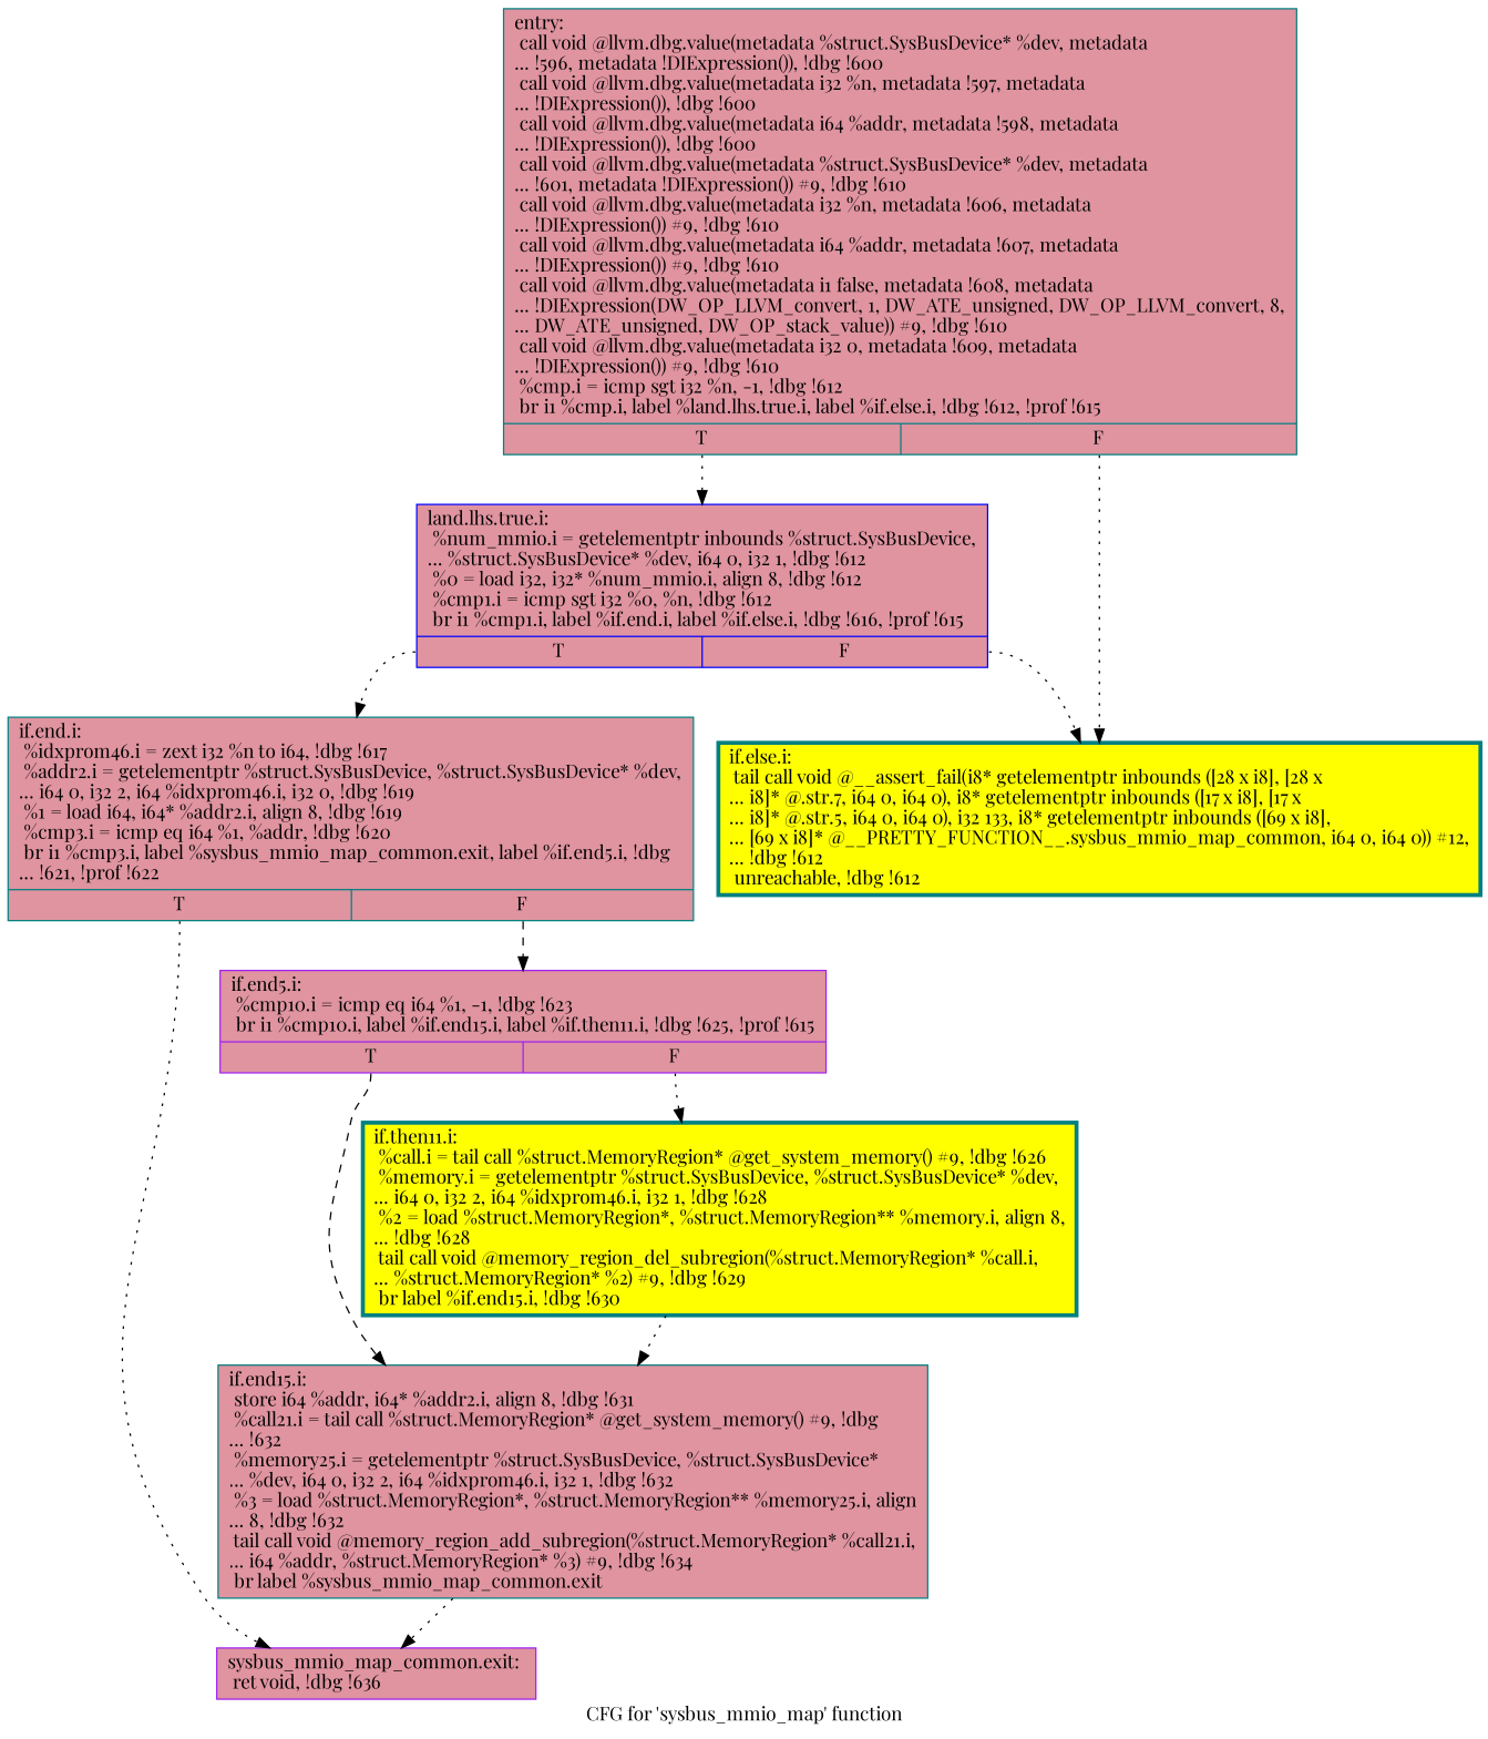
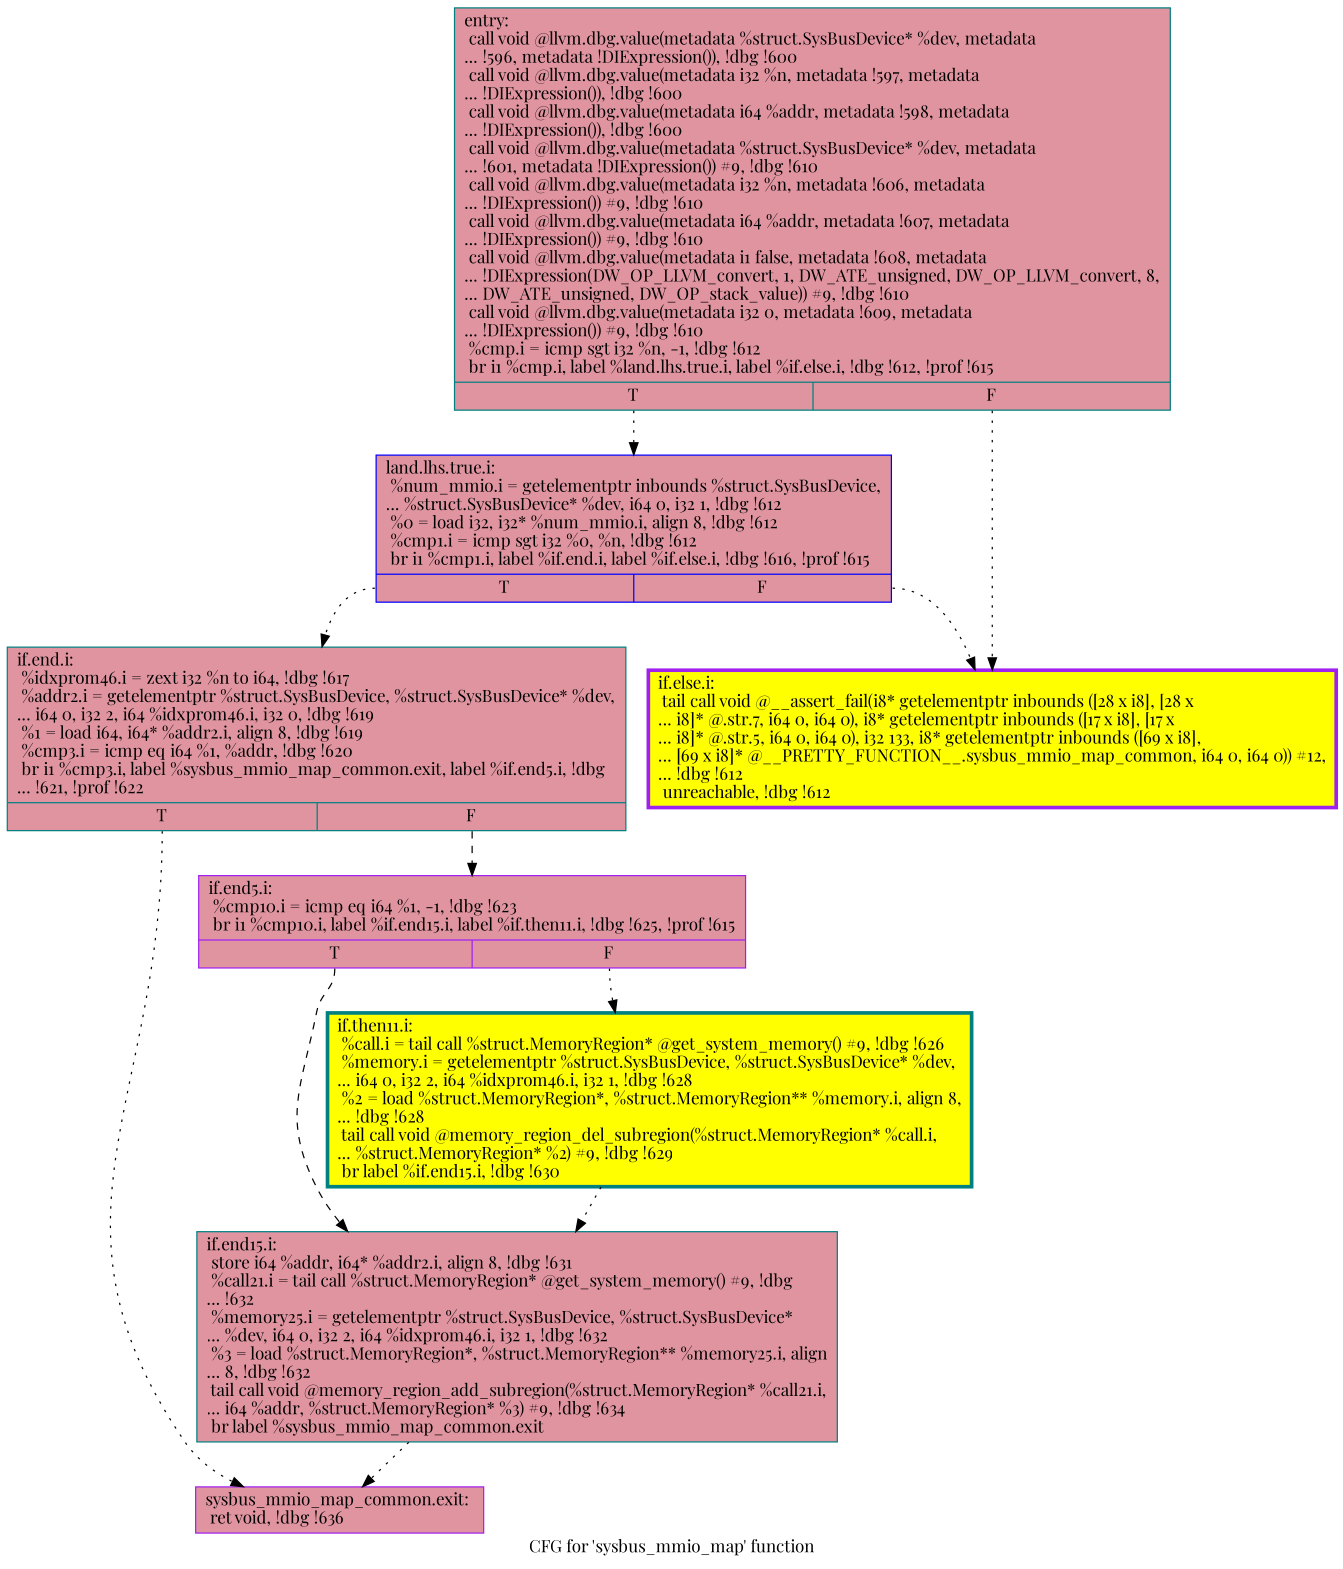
  digraph {
    label="CFG for 'sysbus_mmio_map' function"
    fontname="Playfair Display"
    node [color=teal fillcolor="#b70d2870" shape=record style=filled fontname="Playfair Display"]
    edge [tailport=s0 style=dotted fontname="Playfair Display"]
    n1 [label="{entry:\l  call void @llvm.dbg.value(metadata %struct.SysBusDevice* %dev, metadata\l... !596, metadata !DIExpression()), !dbg !600\l  call void @llvm.dbg.value(metadata i32 %n, metadata !597, metadata\l... !DIExpression()), !dbg !600\l  call void @llvm.dbg.value(metadata i64 %addr, metadata !598, metadata\l... !DIExpression()), !dbg !600\l  call void @llvm.dbg.value(metadata %struct.SysBusDevice* %dev, metadata\l... !601, metadata !DIExpression()) #9, !dbg !610\l  call void @llvm.dbg.value(metadata i32 %n, metadata !606, metadata\l... !DIExpression()) #9, !dbg !610\l  call void @llvm.dbg.value(metadata i64 %addr, metadata !607, metadata\l... !DIExpression()) #9, !dbg !610\l  call void @llvm.dbg.value(metadata i1 false, metadata !608, metadata\l... !DIExpression(DW_OP_LLVM_convert, 1, DW_ATE_unsigned, DW_OP_LLVM_convert, 8,\l... DW_ATE_unsigned, DW_OP_stack_value)) #9, !dbg !610\l  call void @llvm.dbg.value(metadata i32 0, metadata !609, metadata\l... !DIExpression()) #9, !dbg !610\l  %cmp.i = icmp sgt i32 %n, -1, !dbg !612\l  br i1 %cmp.i, label %land.lhs.true.i, label %if.else.i, !dbg !612, !prof !615\l|{<s0>T|<s1>F}}"]
    n2 [color=blue label="{land.lhs.true.i:                                  \l  %num_mmio.i = getelementptr inbounds %struct.SysBusDevice,\l... %struct.SysBusDevice* %dev, i64 0, i32 1, !dbg !612\l  %0 = load i32, i32* %num_mmio.i, align 8, !dbg !612\l  %cmp1.i = icmp sgt i32 %0, %n, !dbg !612\l  br i1 %cmp1.i, label %if.end.i, label %if.else.i, !dbg !616, !prof !615\l|{<s0>T|<s1>F}}"]
-   n3 [fillcolor=yellow label="{if.else.i:                                        \l  tail call void @__assert_fail(i8* getelementptr inbounds ([28 x i8], [28 x\l... i8]* @.str.7, i64 0, i64 0), i8* getelementptr inbounds ([17 x i8], [17 x\l... i8]* @.str.5, i64 0, i64 0), i32 133, i8* getelementptr inbounds ([69 x i8],\l... [69 x i8]* @__PRETTY_FUNCTION__.sysbus_mmio_map_common, i64 0, i64 0)) #12,\l... !dbg !612\l  unreachable, !dbg !612\l}" penwidth=3.0]
+   n3 [color=purple fillcolor=yellow label="{if.else.i:                                        \l  tail call void @__assert_fail(i8* getelementptr inbounds ([28 x i8], [28 x\l... i8]* @.str.7, i64 0, i64 0), i8* getelementptr inbounds ([17 x i8], [17 x\l... i8]* @.str.5, i64 0, i64 0), i32 133, i8* getelementptr inbounds ([69 x i8],\l... [69 x i8]* @__PRETTY_FUNCTION__.sysbus_mmio_map_common, i64 0, i64 0)) #12,\l... !dbg !612\l  unreachable, !dbg !612\l}" penwidth=3.0]
    n4 [label="{if.end.i:                                         \l  %idxprom46.i = zext i32 %n to i64, !dbg !617\l  %addr2.i = getelementptr %struct.SysBusDevice, %struct.SysBusDevice* %dev,\l... i64 0, i32 2, i64 %idxprom46.i, i32 0, !dbg !619\l  %1 = load i64, i64* %addr2.i, align 8, !dbg !619\l  %cmp3.i = icmp eq i64 %1, %addr, !dbg !620\l  br i1 %cmp3.i, label %sysbus_mmio_map_common.exit, label %if.end5.i, !dbg\l... !621, !prof !622\l|{<s0>T|<s1>F}}"]
    n5 [color=purple label="{sysbus_mmio_map_common.exit:                      \l  ret void, !dbg !636\l}"]
    n6 [color=purple label="{if.end5.i:                                        \l  %cmp10.i = icmp eq i64 %1, -1, !dbg !623\l  br i1 %cmp10.i, label %if.end15.i, label %if.then11.i, !dbg !625, !prof !615\l|{<s0>T|<s1>F}}"]
    n7 [label="{if.end15.i:                                       \l  store i64 %addr, i64* %addr2.i, align 8, !dbg !631\l  %call21.i = tail call %struct.MemoryRegion* @get_system_memory() #9, !dbg\l... !632\l  %memory25.i = getelementptr %struct.SysBusDevice, %struct.SysBusDevice*\l... %dev, i64 0, i32 2, i64 %idxprom46.i, i32 1, !dbg !632\l  %3 = load %struct.MemoryRegion*, %struct.MemoryRegion** %memory25.i, align\l... 8, !dbg !632\l  tail call void @memory_region_add_subregion(%struct.MemoryRegion* %call21.i,\l... i64 %addr, %struct.MemoryRegion* %3) #9, !dbg !634\l  br label %sysbus_mmio_map_common.exit\l}"]
    n8 [fillcolor=yellow label="{if.then11.i:                                      \l  %call.i = tail call %struct.MemoryRegion* @get_system_memory() #9, !dbg !626\l  %memory.i = getelementptr %struct.SysBusDevice, %struct.SysBusDevice* %dev,\l... i64 0, i32 2, i64 %idxprom46.i, i32 1, !dbg !628\l  %2 = load %struct.MemoryRegion*, %struct.MemoryRegion** %memory.i, align 8,\l... !dbg !628\l  tail call void @memory_region_del_subregion(%struct.MemoryRegion* %call.i,\l... %struct.MemoryRegion* %2) #9, !dbg !629\l  br label %if.end15.i, !dbg !630\l}" penwidth=3.0]
    n1 -> n2
    n1 -> n3 [tailport=s1]
    n2 -> n3 [tailport=s1]
    n2 -> n4
    n4 -> n5
    n4 -> n6 [tailport=s1 style=dashed]
    n6 -> n7 [style=dashed]
    n6 -> n8 [tailport=s1]
    n7 -> n5 [tailport=""]
    n8 -> n7 [tailport=""]
  }
